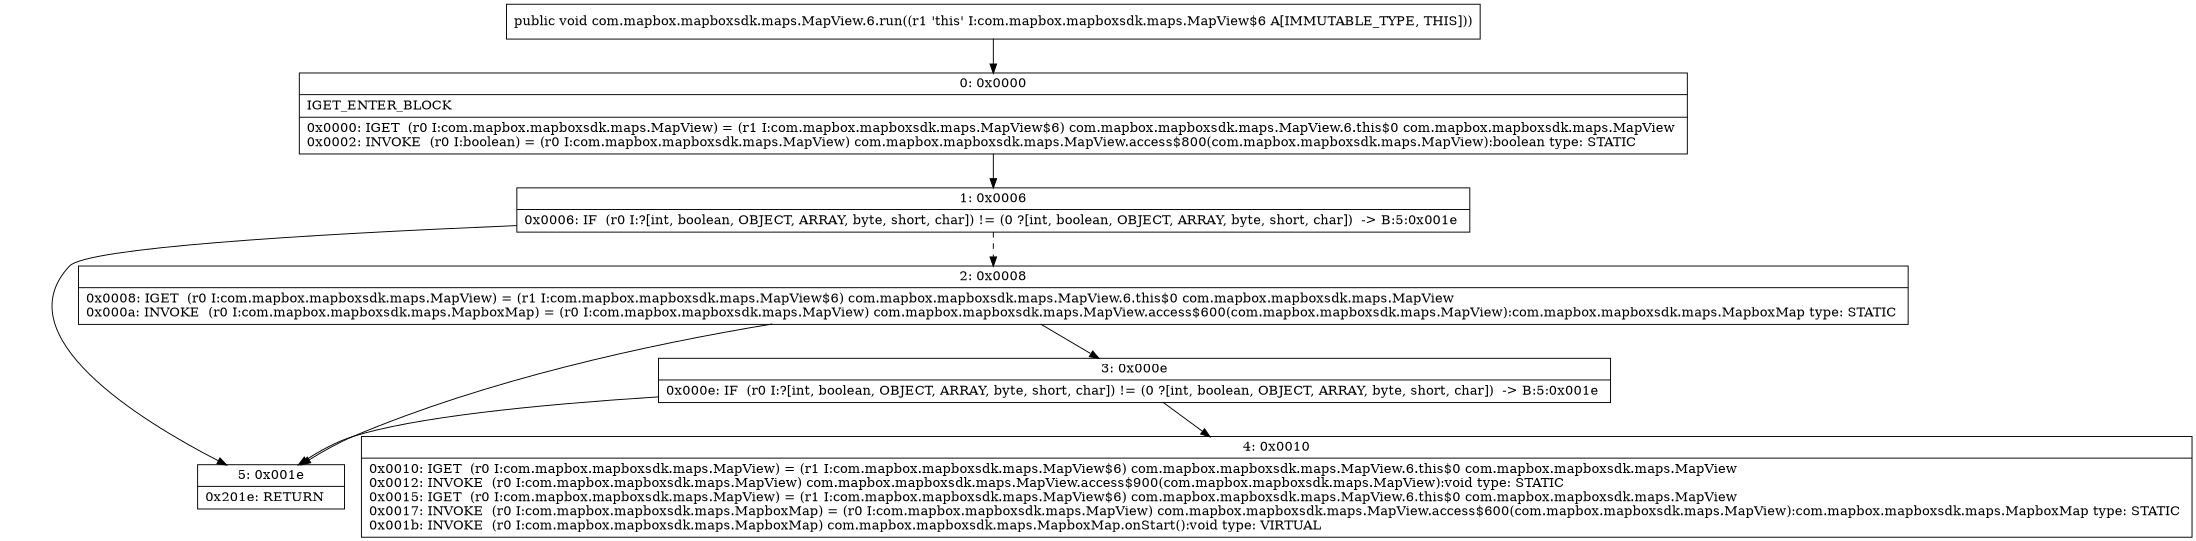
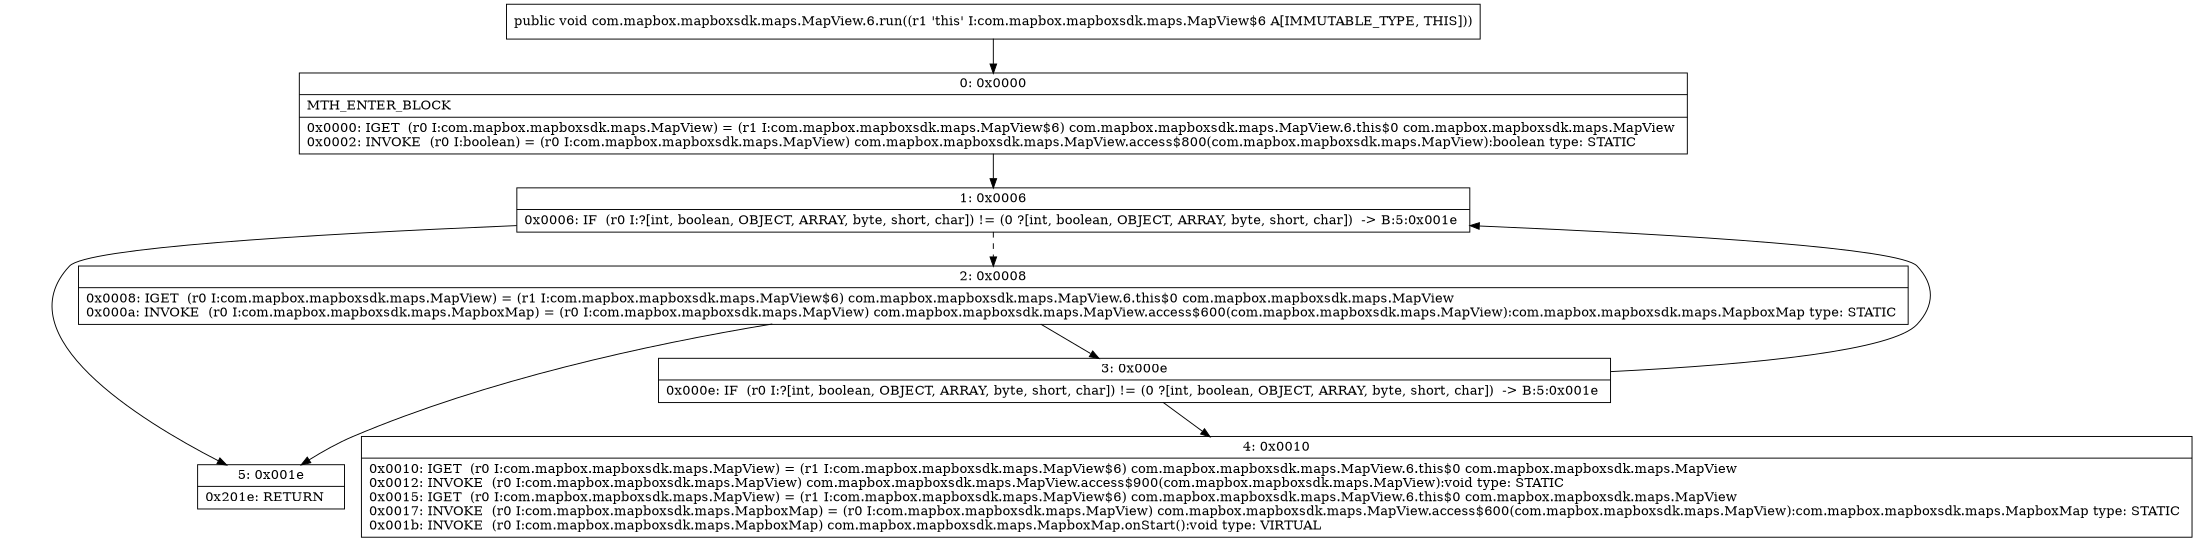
  digraph {
    node [shape=record]
-   n1 [label="{0\:\ 0x0000|IGET_ENTER_BLOCK\l|0x0000: IGET  (r0 I:com.mapbox.mapboxsdk.maps.MapView) = (r1 I:com.mapbox.mapboxsdk.maps.MapView$6) com.mapbox.mapboxsdk.maps.MapView.6.this$0 com.mapbox.mapboxsdk.maps.MapView \l0x0002: INVOKE  (r0 I:boolean) = (r0 I:com.mapbox.mapboxsdk.maps.MapView) com.mapbox.mapboxsdk.maps.MapView.access$800(com.mapbox.mapboxsdk.maps.MapView):boolean type: STATIC \l}"]
+   n1 [label="{0\:\ 0x0000|MTH_ENTER_BLOCK\l|0x0000: IGET  (r0 I:com.mapbox.mapboxsdk.maps.MapView) = (r1 I:com.mapbox.mapboxsdk.maps.MapView$6) com.mapbox.mapboxsdk.maps.MapView.6.this$0 com.mapbox.mapboxsdk.maps.MapView \l0x0002: INVOKE  (r0 I:boolean) = (r0 I:com.mapbox.mapboxsdk.maps.MapView) com.mapbox.mapboxsdk.maps.MapView.access$800(com.mapbox.mapboxsdk.maps.MapView):boolean type: STATIC \l}"]
    n2 [label="{1\:\ 0x0006|0x0006: IF  (r0 I:?[int, boolean, OBJECT, ARRAY, byte, short, char]) != (0 ?[int, boolean, OBJECT, ARRAY, byte, short, char])  \-\> B:5:0x001e \l}"]
    n3 [label="{2\:\ 0x0008|0x0008: IGET  (r0 I:com.mapbox.mapboxsdk.maps.MapView) = (r1 I:com.mapbox.mapboxsdk.maps.MapView$6) com.mapbox.mapboxsdk.maps.MapView.6.this$0 com.mapbox.mapboxsdk.maps.MapView \l0x000a: INVOKE  (r0 I:com.mapbox.mapboxsdk.maps.MapboxMap) = (r0 I:com.mapbox.mapboxsdk.maps.MapView) com.mapbox.mapboxsdk.maps.MapView.access$600(com.mapbox.mapboxsdk.maps.MapView):com.mapbox.mapboxsdk.maps.MapboxMap type: STATIC \l}"]
    n4 [label="{5\:\ 0x001e|0x201e: RETURN   \l}"]
    n5 [label="{3\:\ 0x000e|0x000e: IF  (r0 I:?[int, boolean, OBJECT, ARRAY, byte, short, char]) != (0 ?[int, boolean, OBJECT, ARRAY, byte, short, char])  \-\> B:5:0x001e \l}"]
    n6 [label="{4\:\ 0x0010|0x0010: IGET  (r0 I:com.mapbox.mapboxsdk.maps.MapView) = (r1 I:com.mapbox.mapboxsdk.maps.MapView$6) com.mapbox.mapboxsdk.maps.MapView.6.this$0 com.mapbox.mapboxsdk.maps.MapView \l0x0012: INVOKE  (r0 I:com.mapbox.mapboxsdk.maps.MapView) com.mapbox.mapboxsdk.maps.MapView.access$900(com.mapbox.mapboxsdk.maps.MapView):void type: STATIC \l0x0015: IGET  (r0 I:com.mapbox.mapboxsdk.maps.MapView) = (r1 I:com.mapbox.mapboxsdk.maps.MapView$6) com.mapbox.mapboxsdk.maps.MapView.6.this$0 com.mapbox.mapboxsdk.maps.MapView \l0x0017: INVOKE  (r0 I:com.mapbox.mapboxsdk.maps.MapboxMap) = (r0 I:com.mapbox.mapboxsdk.maps.MapView) com.mapbox.mapboxsdk.maps.MapView.access$600(com.mapbox.mapboxsdk.maps.MapView):com.mapbox.mapboxsdk.maps.MapboxMap type: STATIC \l0x001b: INVOKE  (r0 I:com.mapbox.mapboxsdk.maps.MapboxMap) com.mapbox.mapboxsdk.maps.MapboxMap.onStart():void type: VIRTUAL \l}"]
    n7 [label="{public void com.mapbox.mapboxsdk.maps.MapView.6.run((r1 'this' I:com.mapbox.mapboxsdk.maps.MapView$6 A[IMMUTABLE_TYPE, THIS])) }"]
    n1 -> n2
    n2 -> n3 [style=dashed]
    n2 -> n4
    n3 -> n4
    n3 -> n5
-   n5 -> n4
+   n5 -> n2
    n5 -> n6 [style=solid]
    n7 -> n1
  }
